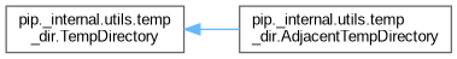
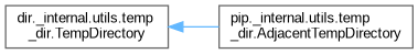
  digraph {
    rankdir=LR
    fontname="Liberation Sans"
    node [color=grey40 fillcolor=white fontname="Liberation Sans" fontsize=10 shape=box style=filled]
-   n1 [height=0.2 label="pip._internal.utils.temp\l_dir.TempDirectory" width=0.4]
+   n1 [height=0.2 label="dir._internal.utils.temp\l_dir.TempDirectory" width=0.4]
    n2 [height=0.2 label="pip._internal.utils.temp\l_dir.AdjacentTempDirectory" width=0.4]
    n1 -> n2 [color=steelblue1 dir=back fontname="Liberation Sans" fontsize=10 labelfontname=Helvetica labelfontsize=10 style=solid]
  }
